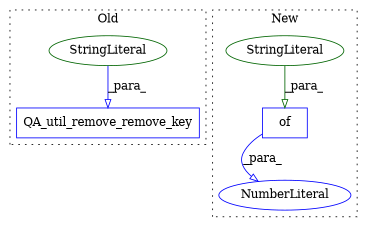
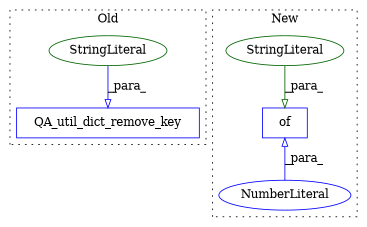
  digraph {
    node [a=32 color=blue l=5 shape=ellipse]
    edge [arrowhead=onormal color=blue]
-   n1 [l="24,1" label=QA_util_remove_remove_key s="22393,22426" shape=box]
+   n1 [l="24,1" label=QA_util_dict_remove_key s="22393,22426" shape=box]
    n2 [a=45 color=darkgreen label=StringLiteral s=22421]
    n3 [l="3,1" label=of s="22478,22488" shape=box]
    n4 [a=34 l=1 label=NumberLiteral s=22487]
    n5 [a=45 color=darkgreen label=StringLiteral s=22481]
    subgraph cluster_1 {
      label=Old
      style=dotted
      n1
      n2
    }
    subgraph cluster_2 {
      label=New
      style=dotted
      n3
      n4
      n5
    }
    n2 -> n1 [label=_para_]
-   n3 -> n4 [label=_para_]
+   n4 -> n3 [label=_para_]
    n5 -> n3 [color=darkgreen label=_para_]
  }
